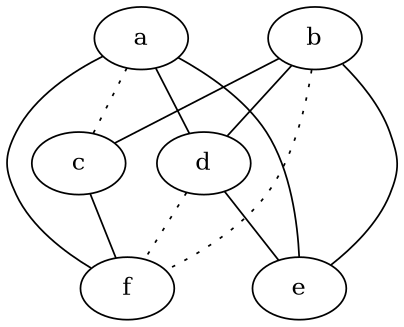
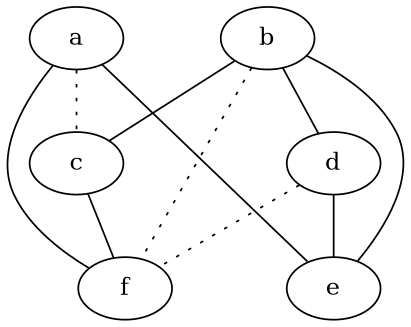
  graph {
    a
    c
    d
    e
    f
    b
    a -- c [style=dotted]
-   a -- d
    a -- e
    a -- f
    c -- f
    d -- e
    d -- f [style=dotted]
    b -- c
    b -- d
    b -- e
    b -- f [style=dotted]
  }
